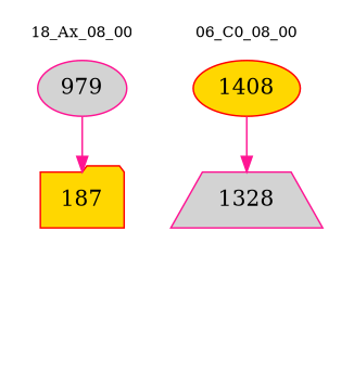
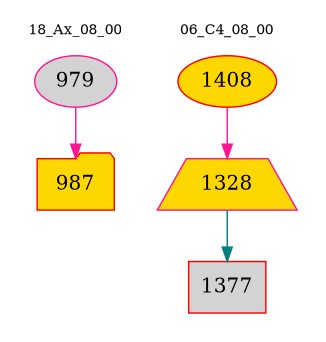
  digraph {
    node [color=red fillcolor=gold shape=ellipse style=filled]
    edge [color=deeppink]
    n1 [color=deeppink fillcolor=lightgrey label=979]
-   n2 [label=187 shape=folder]
+   n2 [label=987 shape=folder]
    n3 [label=1408]
-   n4 [color=deeppink fillcolor=lightgrey label=1328 shape=trapezium]
+   n4 [color=deeppink label=1328 shape=trapezium]
+   n5 [fillcolor=lightgrey label=1377 shape=box]
    subgraph cluster_1 {
      color=white
      fontsize=10
      label="18_Ax_08_00"
      n1
      n2
    }
    subgraph cluster_2 {
      color=white
      fontsize=10
-     label="06_C0_08_00"
+     label="06_C4_08_00"
      n3
      n4
+     n5
    }
    n1 -> n2
    n3 -> n4
+   n4 -> n5 [color=teal]
  }
